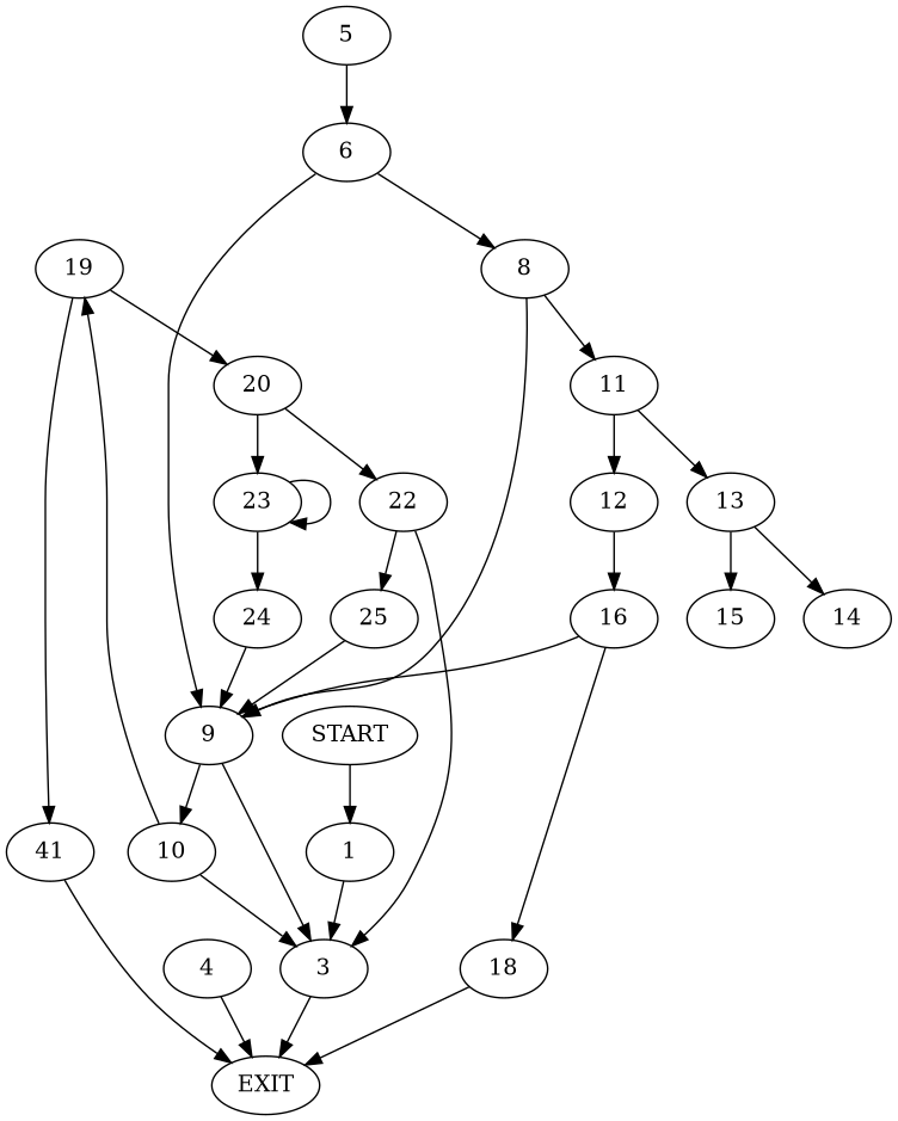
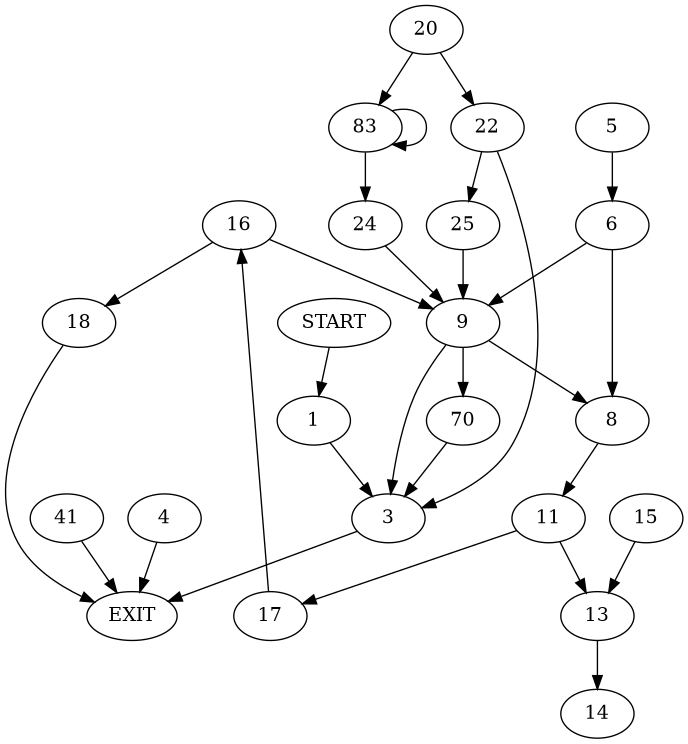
  digraph {
    n1 [label=START]
    1
    3
    n4 [label=EXIT]
    4
    5
    6
    8
    9
    11
-   10
-   12
+   10 [label=70]
+   12 [label=17]
    13
-   19
    20
    n16 [label=41]
    16
    14
    15
    18
    22
-   23
+   23 [label=83]
    25
    24
    n1 -> 1
    1 -> 3
    3 -> n4
    4 -> n4
    5 -> 6
    6 -> 8
    6 -> 9
-   8 -> 9
+   9 -> 8
    8 -> 11
    9 -> 3
    9 -> 10
    11 -> 12
    11 -> 13
    10 -> 3
-   10 -> 19
    12 -> 16
    13 -> 14
-   13 -> 15
-   19 -> 20
-   19 -> n16
+   15 -> 13
    20 -> 22
    20 -> 23
    n16 -> n4
    16 -> 9
    16 -> 18
    18 -> n4
    22 -> 3
    22 -> 25
    23 -> 23
    23 -> 24
    25 -> 9
    24 -> 9
  }
